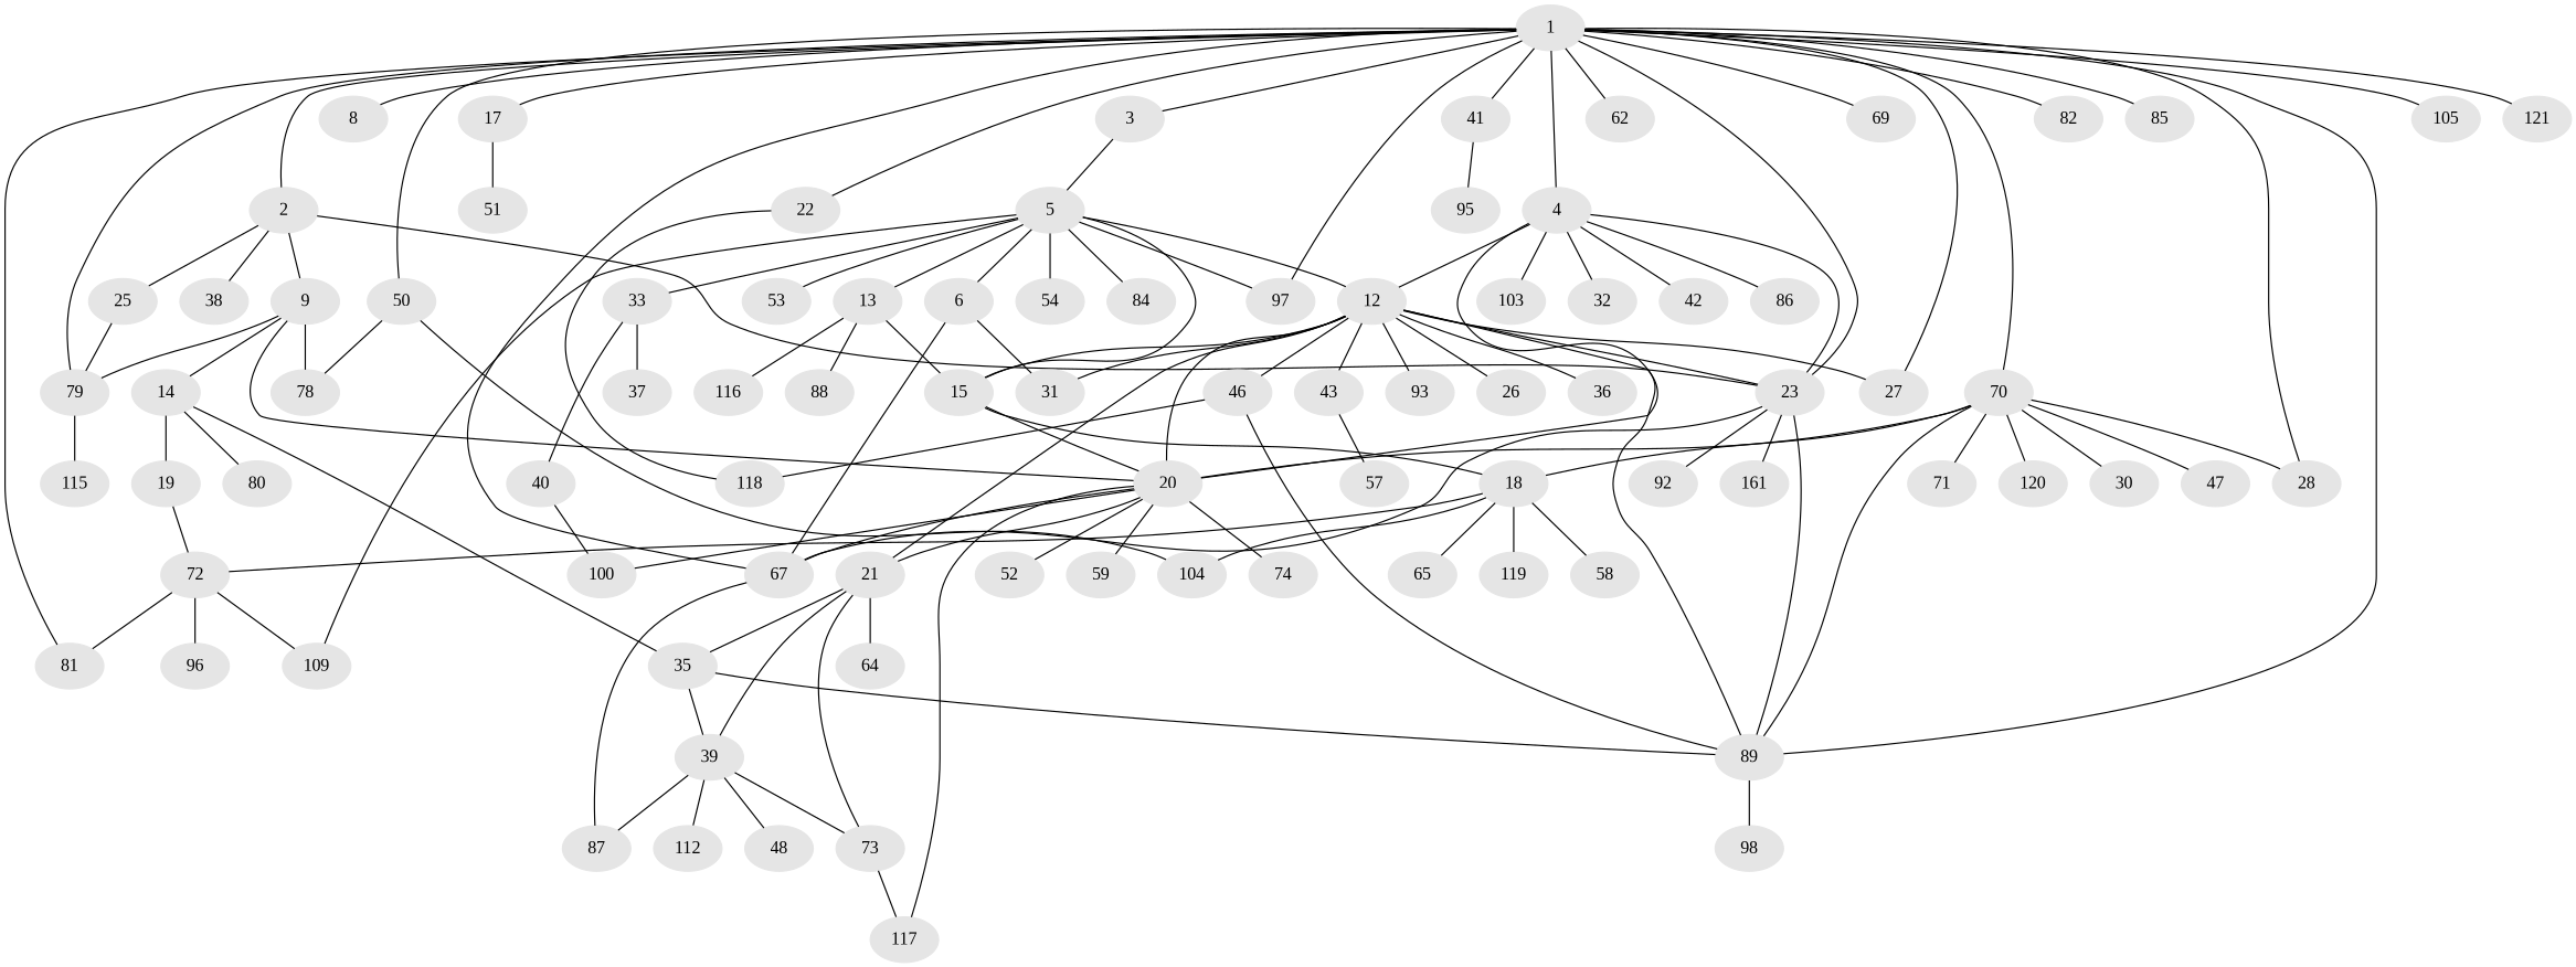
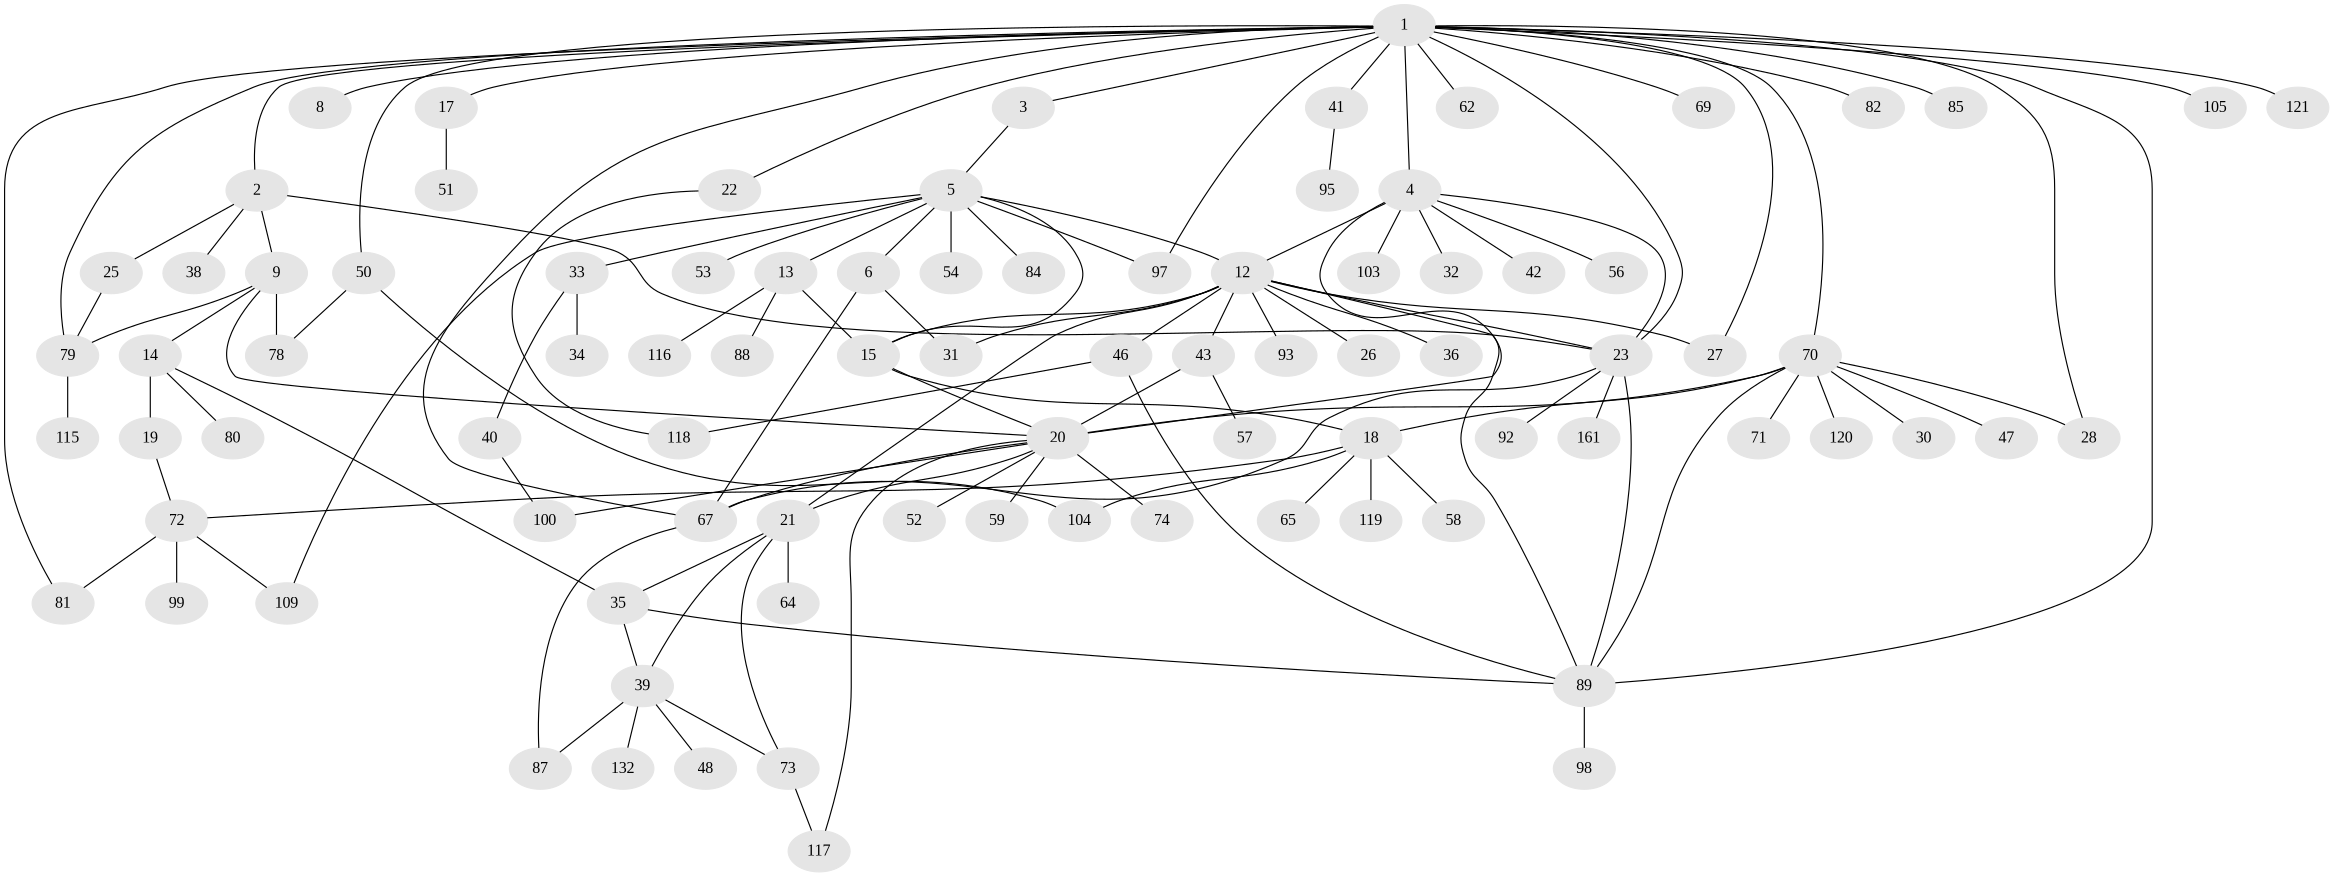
  graph {
    fontname="Liberation Serif"
    node [color=gray90 fontname="Liberation Serif" style=filled]
    edge [fontname="Liberation Serif"]
    1 [super="+7"]
    2 [super="+49"]
    3 [super="+106"]
    4 [super="+111"]
    8
    n6 [label=70 super="+76"]
    17
    22 [super="+86"]
    23 [super="+61"]
    27 [super="+66"]
    28
    41
    50
    62
    67 [super="+91"]
    69 [super="+90"]
    79
    81
    82
    85
    89 [super="+108"]
    97
    105
    121
    9 [super="+29"]
    25 [super="+70"]
    38
    5 [super="+11"]
    12 [super="+60"]
    20 [super="+24"]
    32
    42 [super="+68"]
-   56 [label=86]
+   56
    103
    18 [super="+55"]
    30 [super="+107"]
    47
    71
    120
    51
    118
    92
    n43 [label=161]
    95
    78 [super="+102"]
    104
    87
    115
    98
    14 [super="+113"]
    6 [super="+16"]
    13 [super="+99"]
    15 [super="+63"]
    33
    53
    54
    84
    109
    31 [super="+45"]
    21 [super="+34"]
    26
    36
    43
    46 [super="+75"]
    93
    52
    59
    74
    100
    117
    88
    116
-   37
+   37 [label=34]
    40 [super="+77"]
    19
    35 [super="+44"]
    80
    58
    65 [super="+114"]
    72 [super="+83"]
    119
    39 [super="+94"]
    64
    73
    57
-   96 [super="+110"]
+   96 [super="+110" label=99]
    48
-   112
+   112 [label=132]
    1 -- 2
    1 -- 3
    1 -- 4
    1 -- 8
    1 -- n6
    1 -- 17
    1 -- 22
    1 -- 23
    1 -- 27
    1 -- 28
    1 -- 41
    1 -- 50
    1 -- 62
    1 -- 67
    1 -- 69
    1 -- 79
    1 -- 81
    1 -- 82
    1 -- 85
    1 -- 89
    1 -- 97
    1 -- 105
    1 -- 121
    2 -- 23
    2 -- 9
    2 -- 25
    2 -- 38
    3 -- 5
    4 -- 23
    4 -- 12
    4 -- 20 [weight=2]
    4 -- 32
    4 -- 42
    4 -- 56
    4 -- 103
    n6 -- 28
    n6 -- 89
    n6 -- 20
    n6 -- 18
    n6 -- 30
    n6 -- 47
    n6 -- 71
    n6 -- 120
    17 -- 51
    22 -- 118
    23 -- 67
    23 -- 89
    23 -- 92
    23 -- n43
    41 -- 95
    50 -- 78
    50 -- 104
    67 -- 87
    79 -- 115
    89 -- 98
    9 -- 79
    9 -- 20
    9 -- 78
    9 -- 14
    25 -- 79
    5 -- 97
    5 -- 12
    5 -- 6
    5 -- 13
    5 -- 15
    5 -- 33
    5 -- 53
    5 -- 54
    5 -- 84
    5 -- 109
    12 -- 23
    12 -- 27
    12 -- 89
-   12 -- 20 [weight=3]
+   43 -- 20 [weight=3]
    12 -- 15
    12 -- 31
    12 -- 21
    12 -- 26
    12 -- 36
    12 -- 43
    12 -- 46
    12 -- 93
    20 -- 67
    20 -- 21
    20 -- 52
    20 -- 59
    20 -- 74
    20 -- 100
    20 -- 117
    18 -- 104
    18 -- 58
    18 -- 65
    18 -- 72
    18 -- 119
    14 -- 19
    14 -- 35
    14 -- 80
    6 -- 67
    6 -- 31
    13 -- 15
    13 -- 88
    13 -- 116
    15 -- 20
    15 -- 18
    33 -- 37
    33 -- 40
    21 -- 35
    21 -- 39
    21 -- 64
    21 -- 73
    43 -- 57
    46 -- 89
    46 -- 118
    40 -- 100
    19 -- 72
    35 -- 89
    35 -- 39
    72 -- 81
    72 -- 109
    72 -- 96
    39 -- 87
    39 -- 73
    39 -- 48
    39 -- 112
    73 -- 117
  }
